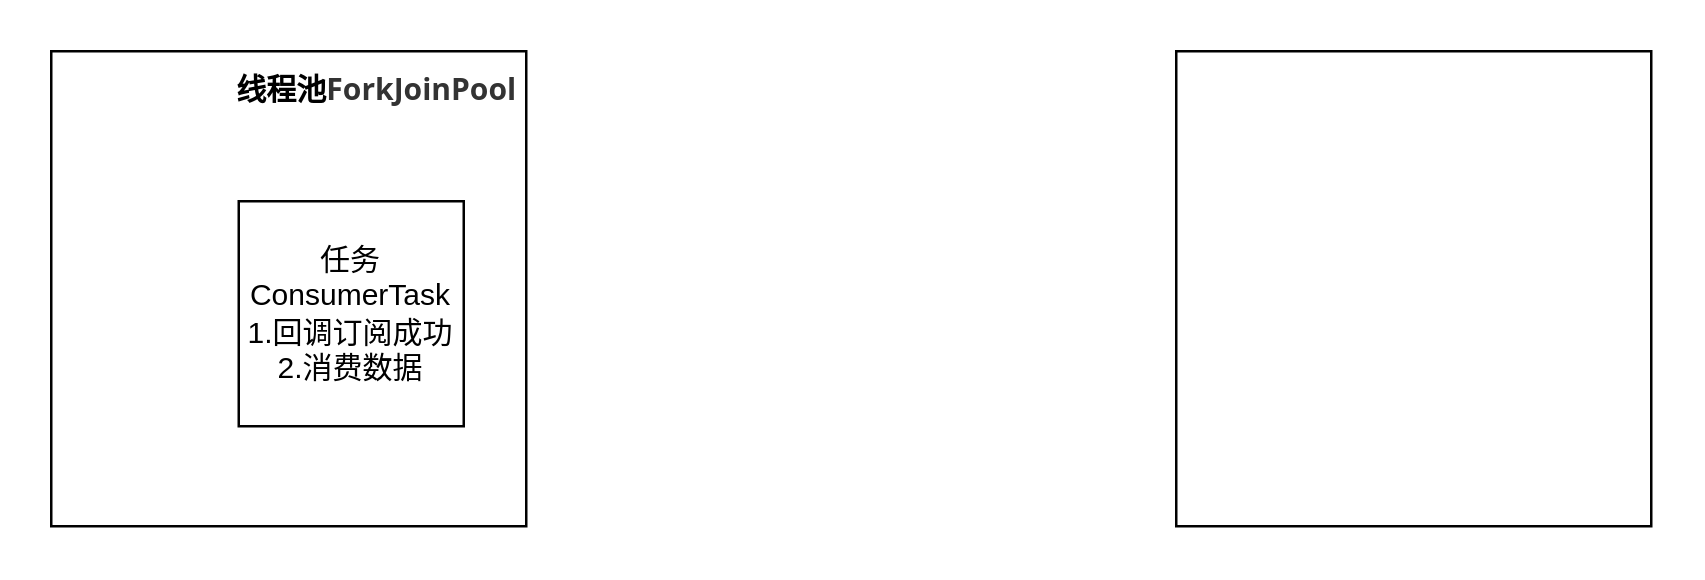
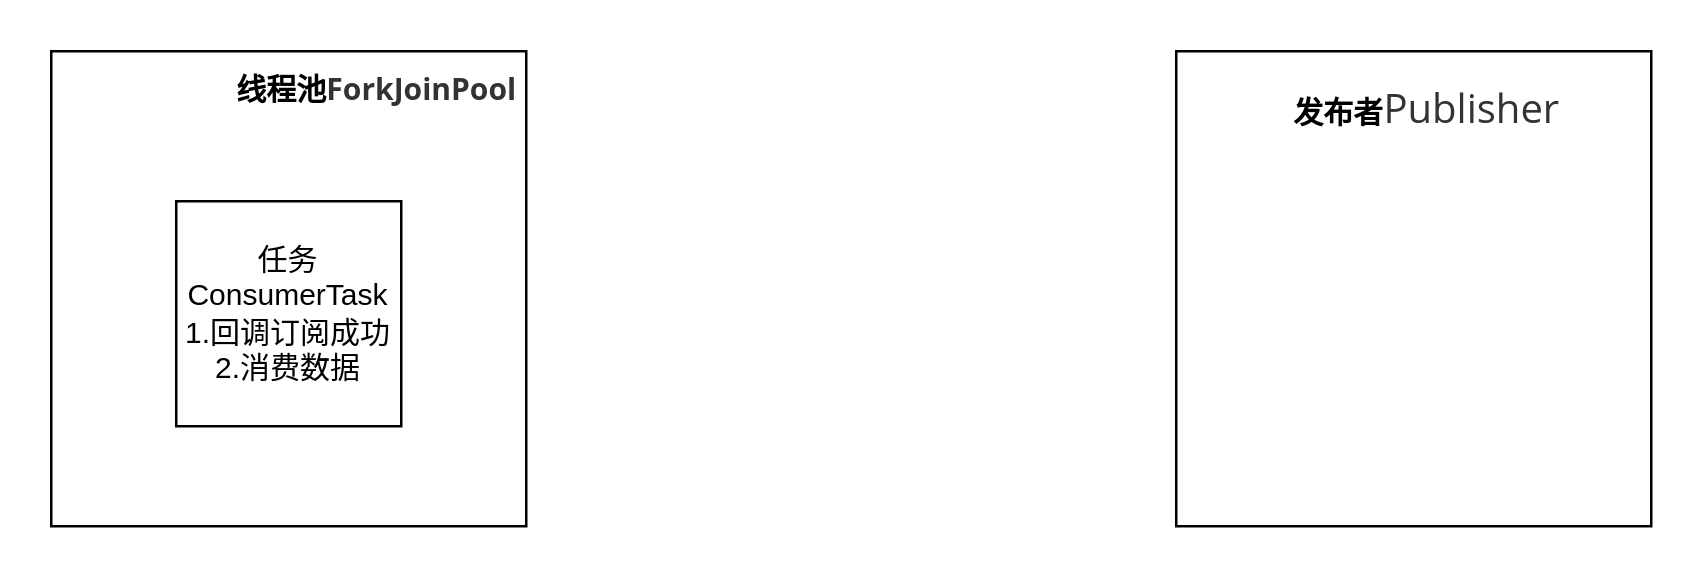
  <mxCell id="0" />
  <mxCell id="1" parent="0" />
  <mxCell id="2" value="&lt;div&gt;&lt;br&gt;&lt;/div&gt;" style="whiteSpace=wrap;html=1;aspect=fixed;align=center;" vertex="1" parent="1"><mxGeometry x="20" y="20" width="190" height="190" as="geometry" /></mxCell>
- <mxCell id="3" value="任务&lt;div&gt;ConsumerTask&lt;br&gt;1.回调订阅成功&lt;br&gt;2.消费数据&lt;/div&gt;" style="whiteSpace=wrap;html=1;aspect=fixed;" vertex="1" parent="1"><mxGeometry x="95" y="80" width="90" height="90" as="geometry" /></mxCell>
+ <mxCell id="3" value="任务&lt;div&gt;ConsumerTask&lt;br&gt;1.回调订阅成功&lt;br&gt;2.消费数据&lt;/div&gt;" style="whiteSpace=wrap;html=1;aspect=fixed;" vertex="1" parent="1"><mxGeometry x="70" y="80" width="90" height="90" as="geometry" /></mxCell>
  <mxCell id="4" value="线程池&lt;span style=&quot;border-color: var(--border-color); color: rgb(51, 51, 51); font-family: &amp;quot;Open Sans&amp;quot;, &amp;quot;Clear Sans&amp;quot;, &amp;quot;Helvetica Neue&amp;quot;, Helvetica, Arial, &amp;quot;Segoe UI Emoji&amp;quot;, sans-serif; orphans: 4; white-space-collapse: preserve; background-color: initial;&quot;&gt;ForkJoinPool&lt;/span&gt;&lt;div style=&quot;border-color: var(--border-color);&quot;&gt;&lt;br style=&quot;border-color: var(--border-color); font-weight: 400; text-wrap: wrap;&quot;&gt;&lt;/div&gt;" style="text;align=center;fontStyle=1;verticalAlign=middle;spacingLeft=3;spacingRight=3;strokeColor=none;rotatable=0;points=[[0,0.5],[1,0.5]];portConstraint=eastwest;html=1;" vertex="1" parent="1"><mxGeometry x="110" y="30" width="80" height="26" as="geometry" /></mxCell>
  <mxCell id="5" value="&lt;div&gt;&lt;br&gt;&lt;/div&gt;" style="whiteSpace=wrap;html=1;aspect=fixed;align=center;" vertex="1" parent="1"><mxGeometry x="470" y="20" width="190" height="190" as="geometry" /></mxCell>
+ <mxCell id="6" value="&lt;div style=&quot;orphans: 4; text-align: start;&quot;&gt;&lt;span style=&quot;background-color: initial;&quot;&gt;发布者&lt;/span&gt;&lt;span style=&quot;background-color: rgb(255, 255, 255); color: rgb(51, 51, 51); font-family: &amp;quot;Open Sans&amp;quot;, &amp;quot;Clear Sans&amp;quot;, &amp;quot;Helvetica Neue&amp;quot;, Helvetica, Arial, &amp;quot;Segoe UI Emoji&amp;quot;, sans-serif; font-size: 16px; font-weight: 400; white-space: pre-wrap;&quot;&gt;Publisher&lt;/span&gt;&lt;/div&gt;" style="text;align=center;fontStyle=1;verticalAlign=middle;spacingLeft=3;spacingRight=3;strokeColor=none;rotatable=0;points=[[0,0.5],[1,0.5]];portConstraint=eastwest;html=1;" vertex="1" parent="1"><mxGeometry x="530" y="30" width="80" height="26" as="geometry" /></mxCell>
